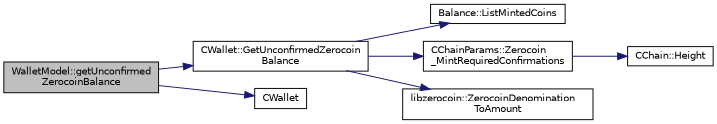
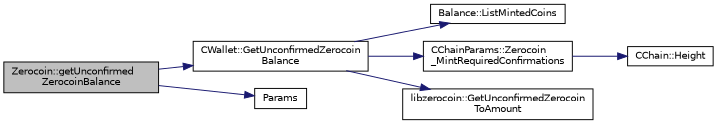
  digraph {
    rankdir=LR
    node [color=black fillcolor=white fontname=Helvetica fontsize=10 shape=record style=filled]
    edge [color=midnightblue fontname=Helvetica fontsize=10 labelfontname=Helvetica labelfontsize=10 style=solid]
-   n1 [fillcolor=grey75 fontcolor=black height=0.2 label="WalletModel::getUnconfirmed\lZerocoinBalance" width=0.4]
+   n1 [fillcolor=grey75 fontcolor=black height=0.2 label="Zerocoin::getUnconfirmed\lZerocoinBalance" width=0.4]
    n2 [height=0.2 label="CWallet::GetUnconfirmedZerocoin\lBalance" width=0.4]
-   n3 [height=0.2 label=CWallet width=0.4]
+   n3 [height=0.2 label=Params width=0.4]
    n4 [height=0.2 label="Balance::ListMintedCoins" width=0.4]
    n5 [height=0.2 label="CChainParams::Zerocoin\l_MintRequiredConfirmations" width=0.4]
-   n6 [height=0.2 label="libzerocoin::ZerocoinDenomination\lToAmount" width=0.4]
+   n6 [height=0.2 label="libzerocoin::GetUnconfirmedZerocoin\lToAmount" width=0.4]
    n7 [height=0.2 label="CChain::Height" width=0.4]
    n1 -> n2
    n1 -> n3
    n2 -> n4
    n2 -> n5
    n2 -> n6
    n5 -> n7
  }
